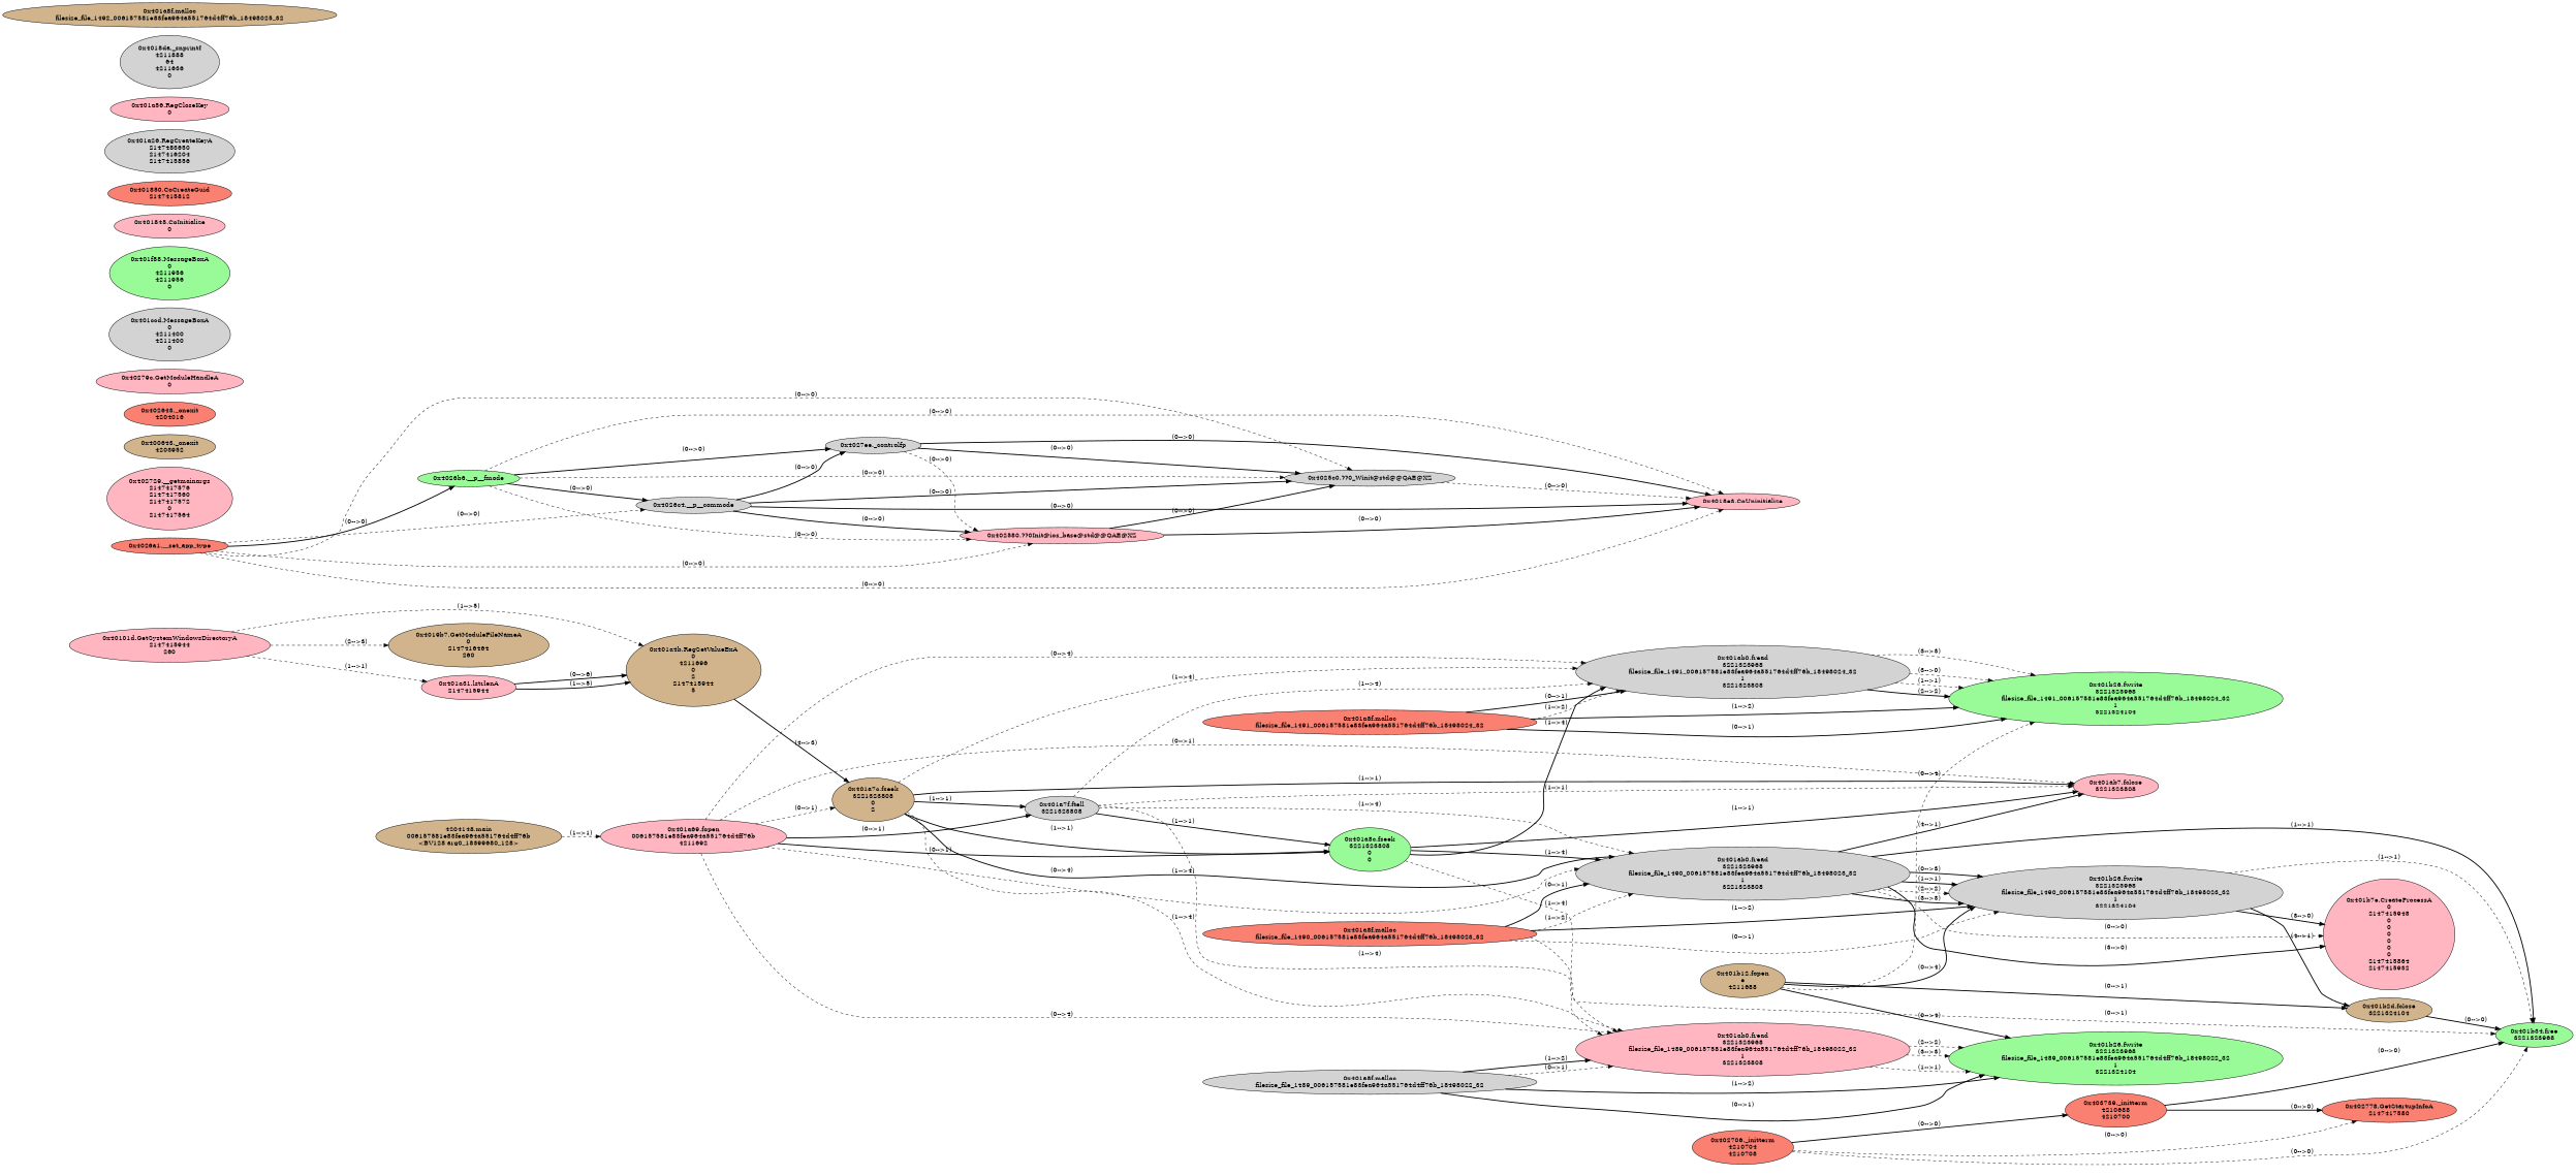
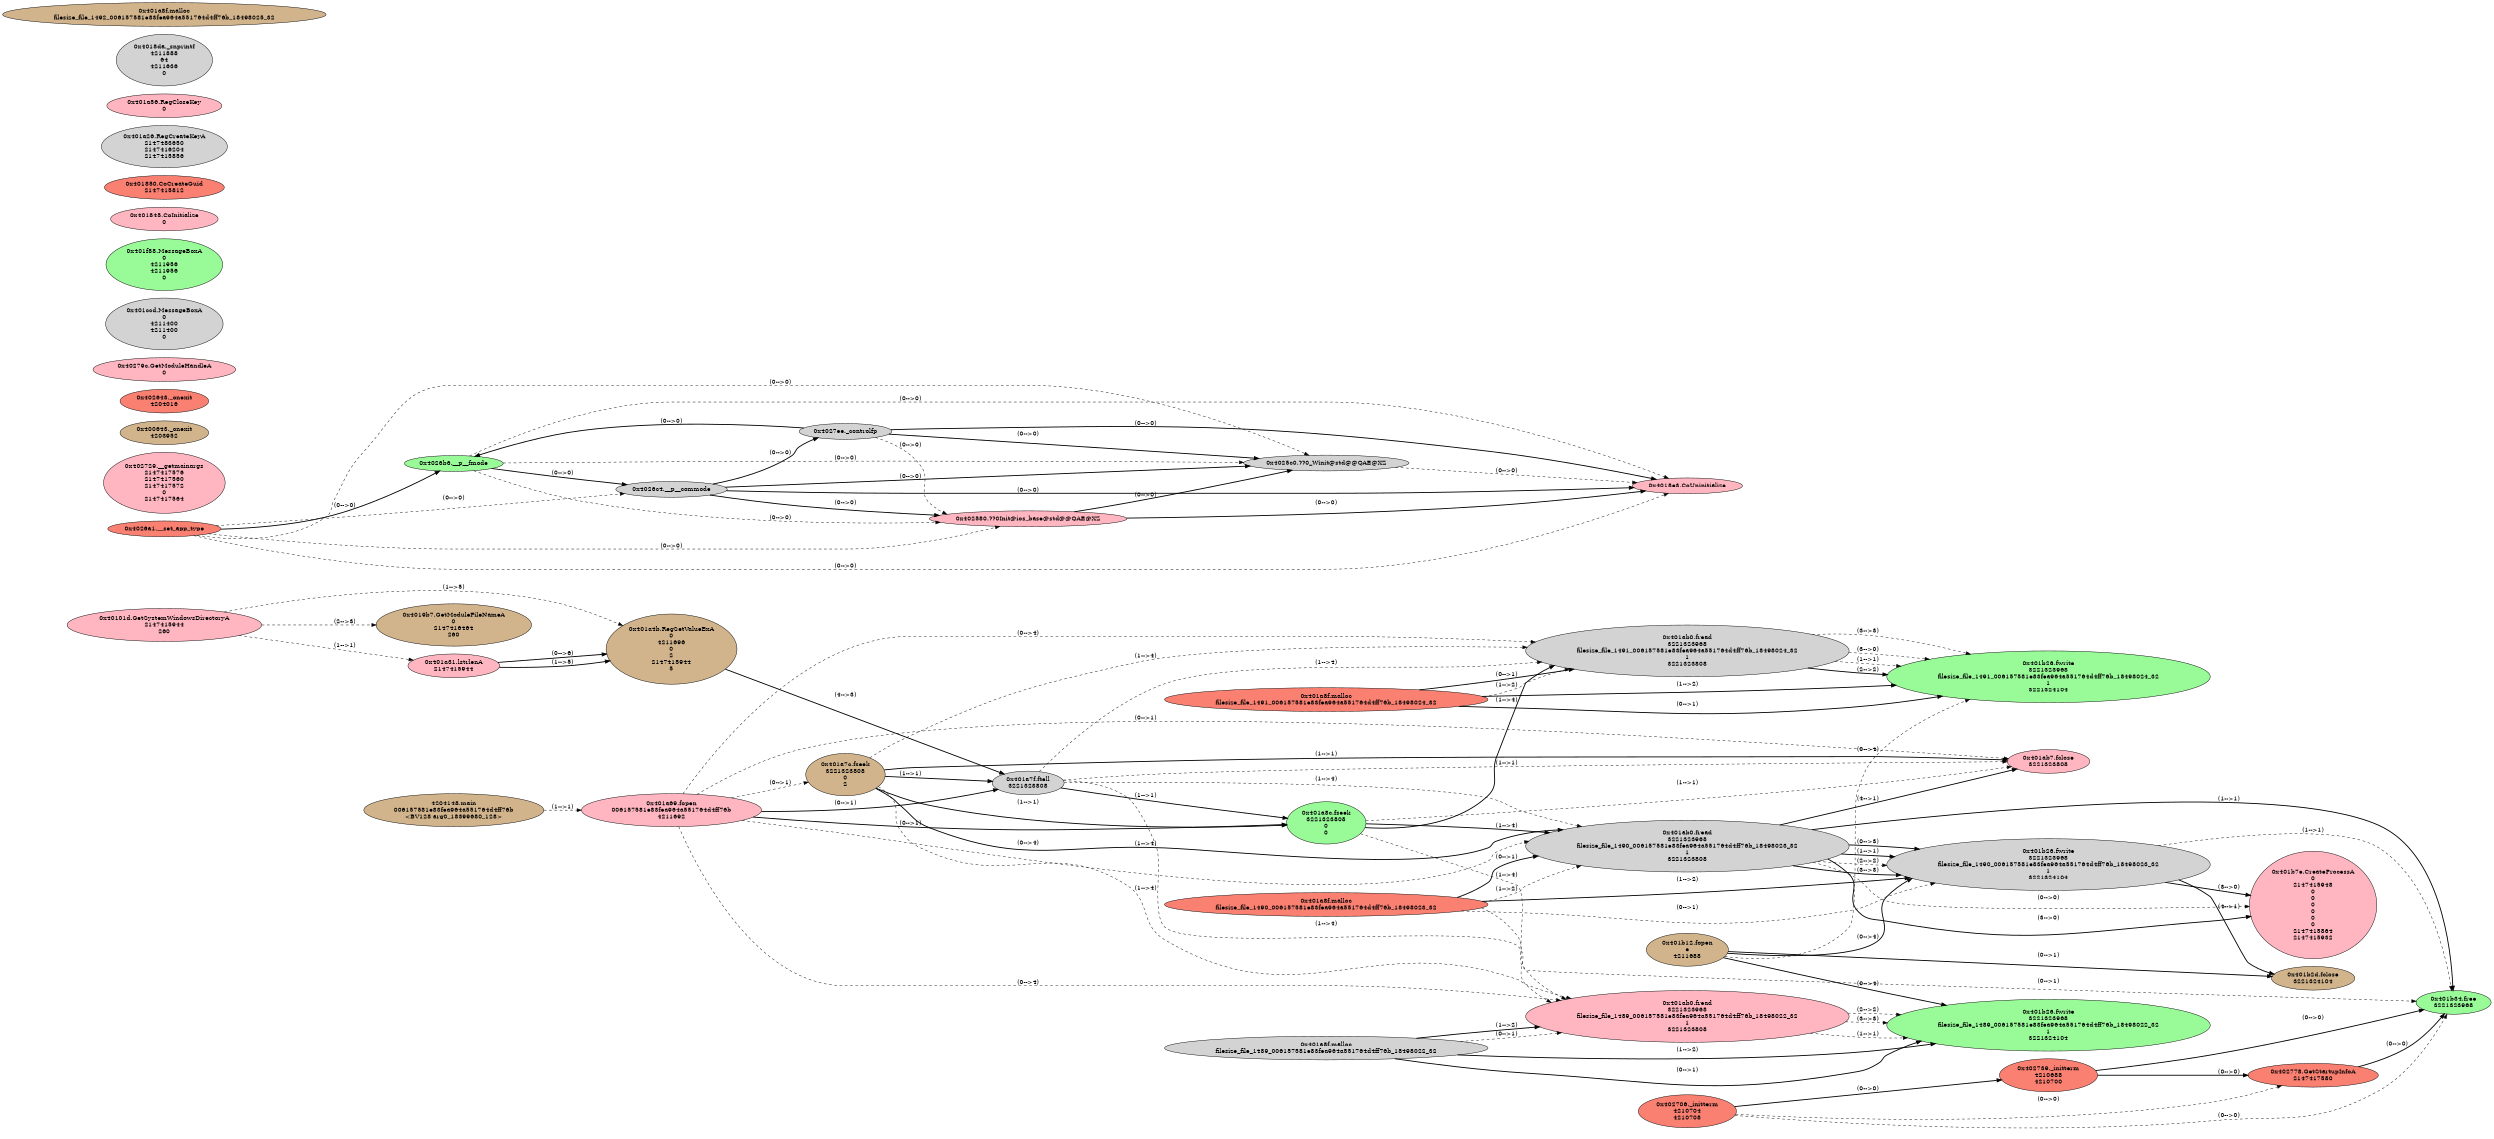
  digraph {
    rankdir=LR
    node [fillcolor=lightpink style=filled]
    edge [style=bold]
    n1 [fillcolor=tan label="4204148.main\n006157581e83fea964a551764d4ff76b\n<BV128 arg0_18399680_128>"]
    n2 [label="0x401a69.fopen\n006157581e83fea964a551764d4ff76b\n4211692"]
    n3 [fillcolor=tan label="0x401a7c.fseek\n3221323808\n0\n2"]
    n4 [fillcolor=lightgrey label="0x401a7f.ftell\n3221323808"]
    n5 [fillcolor=palegreen label="0x401a8c.fseek\n3221323808\n0\n0"]
    n6 [fillcolor=lightgrey label="0x401ab0.fread\n3221323968\nfilesize_file_1490_006157581e83fea964a551764d4ff76b_18498023_32\n1\n3221323808"]
    n7 [label="0x401ab7.fclose\n3221323808"]
    n8 [fillcolor=lightgrey label="0x401ab0.fread\n3221323968\nfilesize_file_1491_006157581e83fea964a551764d4ff76b_18498024_32\n1\n3221323808"]
    n9 [label="0x401ab0.fread\n3221323968\nfilesize_file_1489_006157581e83fea964a551764d4ff76b_18498022_32\n1\n3221323808"]
    n10 [fillcolor=salmon label="0x4026a1.__set_app_type\n"]
    n11 [fillcolor=palegreen label="0x4026b6.__p__fmode\n"]
    n12 [fillcolor=lightgrey label="0x4026c4.__p__commode\n"]
    n13 [label="0x402580.??0Init@ios_base@std@@QAE@XZ\n"]
    n14 [fillcolor=lightgrey label="0x4025c0.??0_Winit@std@@QAE@XZ\n"]
    n15 [label="0x4018e3.CoUninitialize\n"]
    n16 [fillcolor=lightgrey label="0x4027ee._controlfp\n"]
    n17 [fillcolor=salmon label="0x402706._initterm\n4210704\n4210708"]
-   n18 [fillcolor=salmon label="0x403739._initterm\n4210688\n4210700"]
+   n18 [fillcolor=salmon label="0x402739._initterm\n4210688\n4210700"]
    n19 [fillcolor=salmon label="0x402778.GetStartupInfoA\n2147417580"]
    n20 [fillcolor=palegreen label="0x401b34.free\n3221323968"]
    n21 [label="0x402729.__getmainargs\n2147417576\n2147417560\n2147417572\n0\n2147417564"]
    n22 [fillcolor=tan label="0x400643._onexit\n4203952"]
    n23 [fillcolor=salmon label="0x402643._onexit\n4204016"]
    n24 [label="0x40279c.GetModuleHandleA\n0"]
    n25 [fillcolor=lightgrey label="0x401ccd.MessageBoxA\n0\n4211400\n4211400\n0"]
    n26 [fillcolor=palegreen label="0x401f88.MessageBoxA\n0\n4211956\n4211956\n0"]
    n27 [label="0x401845.CoInitialize\n0"]
    n28 [fillcolor=salmon label="0x401850.CoCreateGuid\n2147415812"]
    n29 [label="0x40101d.GetSystemWindowsDirectoryA\n2147415944\n260"]
    n30 [fillcolor=tan label="0x4019b7.GetModuleFileNameA\n0\n2147416464\n260"]
    n31 [label="0x401a31.lstrlenA\n2147415944"]
    n32 [fillcolor=tan label="0x401a4b.RegSetValueExA\n0\n4211696\n0\n2\n2147415944\n5"]
    n33 [fillcolor=lightgrey label="0x401a26.RegCreateKeyA\n2147483650\n2147416204\n2147415856"]
    n34 [label="0x401a56.RegCloseKey\n0"]
    n35 [fillcolor=lightgrey label="0x401b26.fwrite\n3221323968\nfilesize_file_1490_006157581e83fea964a551764d4ff76b_18498023_32\n1\n3221324104"]
    n36 [label="0x401b7e.CreateProcessA\n0\n2147415948\n0\n0\n0\n0\n0\n0\n2147415864\n2147415932"]
    n37 [fillcolor=palegreen label="0x401b26.fwrite\n3221323968\nfilesize_file_1491_006157581e83fea964a551764d4ff76b_18498024_32\n1\n3221324104"]
    n38 [fillcolor=palegreen label="0x401b26.fwrite\n3221323968\nfilesize_file_1489_006157581e83fea964a551764d4ff76b_18498022_32\n1\n3221324104"]
    n39 [fillcolor=salmon label="0x401a8f.malloc\nfilesize_file_1490_006157581e83fea964a551764d4ff76b_18498023_32"]
    n40 [fillcolor=tan label="0x401b2d.fclose\n3221324104"]
    n41 [fillcolor=tan label="0x401b12.fopen\ne\n4211688"]
    n42 [fillcolor=lightgrey label="0x401a8f.malloc\nfilesize_file_1489_006157581e83fea964a551764d4ff76b_18498022_32"]
    n43 [fillcolor=lightgrey label="0x4018da._snprintf\n4211888\n64\n4211636\n0"]
    n44 [fillcolor=salmon label="0x401a8f.malloc\nfilesize_file_1491_006157581e83fea964a551764d4ff76b_18498024_32"]
    n45 [fillcolor=tan label="0x401a8f.malloc\nfilesize_file_1492_006157581e83fea964a551764d4ff76b_18498025_32"]
    n1 -> n2 [label="(1-->1)" style=dashed]
    n2 -> n3 [label="(0-->1)" style=dashed]
    n2 -> n4 [label="(0-->1)"]
    n2 -> n5 [label="(0-->1)"]
    n2 -> n6 [label="(0-->4)" style=dashed]
    n2 -> n7 [label="(0-->1)" style=dashed]
    n2 -> n8 [label="(0-->4)" style=dashed]
    n2 -> n9 [label="(0-->4)" style=dashed]
    n3 -> n4 [label="(1-->1)"]
    n3 -> n5 [label="(1-->1)"]
    n3 -> n6 [label="(1-->4)"]
    n3 -> n7 [label="(1-->1)"]
    n3 -> n8 [label="(1-->4)" style=dashed]
    n3 -> n9 [label="(1-->4)" style=dashed]
    n4 -> n5 [label="(1-->1)"]
    n4 -> n6 [label="(1-->4)" style=dashed]
    n4 -> n7 [label="(1-->1)" style=dashed]
    n4 -> n8 [label="(1-->4)" style=dashed]
    n4 -> n9 [label="(1-->4)" style=dashed]
    n5 -> n6 [label="(1-->4)"]
-   n5 -> n7 [label="(1-->1)"]
+   n5 -> n7 [label="(1-->1)" style=dashed]
    n5 -> n8 [label="(1-->4)"]
    n5 -> n9 [label="(1-->4)" style=dashed]
    n6 -> n7 [label="(4-->1)"]
    n6 -> n20 [label="(1-->1)"]
    n6 -> n35 [label="(1-->1)"]
    n6 -> n35 [label="(2-->2)" style=dashed]
    n6 -> n35 [label="(3-->3)"]
    n6 -> n35 [label="(0-->3)"]
    n6 -> n36 [label="(3-->0)"]
    n6 -> n36 [label="(0-->0)" style=dashed]
    n8 -> n37 [label="(1-->1)" style=dashed]
    n8 -> n37 [label="(2-->2)"]
    n8 -> n37 [label="(3-->3)" style=dashed]
    n8 -> n37 [label="(3-->0)" style=dashed]
    n9 -> n38 [label="(1-->1)" style=dashed]
    n9 -> n38 [label="(2-->2)" style=dashed]
    n9 -> n38 [label="(3-->3)" style=dashed]
    n10 -> n11 [label="(0-->0)"]
    n10 -> n12 [label="(0-->0)" style=dashed]
    n10 -> n13 [label="(0-->0)" style=dashed]
    n10 -> n14 [label="(0-->0)" style=dashed]
    n10 -> n15 [label="(0-->0)" style=dashed]
    n11 -> n12 [label="(0-->0)"]
    n11 -> n13 [label="(0-->0)" style=dashed]
    n11 -> n14 [label="(0-->0)" style=dashed]
    n11 -> n15 [label="(0-->0)" style=dashed]
-   n11 -> n16 [label="(0-->0)"]
+   n16 -> n11 [label="(0-->0)"]
    n12 -> n13 [label="(0-->0)"]
    n12 -> n14 [label="(0-->0)"]
    n12 -> n15 [label="(0-->0)"]
    n12 -> n16 [label="(0-->0)"]
    n13 -> n14 [label="(0-->0)"]
    n13 -> n15 [label="(0-->0)"]
    n14 -> n15 [label="(0-->0)" style=dashed]
    n16 -> n13 [label="(0-->0)" style=dashed]
    n16 -> n14 [label="(0-->0)"]
    n16 -> n15 [label="(0-->0)"]
    n17 -> n18 [label="(0-->0)"]
    n17 -> n19 [label="(0-->0)" style=dashed]
    n17 -> n20 [label="(0-->0)" style=dashed]
    n18 -> n19 [label="(0-->0)"]
    n18 -> n20 [label="(0-->0)"]
-   n40 -> n20 [label="(0-->0)"]
+   n19 -> n20 [label="(0-->0)"]
    n29 -> n30 [label="(2-->3)" style=dashed]
    n29 -> n31 [label="(1-->1)" style=dashed]
    n29 -> n32 [label="(1-->5)" style=dashed]
    n31 -> n32 [label="(1-->5)"]
    n31 -> n32 [label="(0-->6)"]
-   n32 -> n3 [label="(4-->3)"]
+   n32 -> n4 [label="(4-->3)"]
    n35 -> n20 [label="(1-->1)" style=dashed]
    n35 -> n36 [label="(3-->0)"]
    n35 -> n40 [label="(4-->1)"]
    n39 -> n6 [label="(0-->1)"]
    n39 -> n6 [label="(1-->2)" style=dashed]
    n39 -> n20 [label="(0-->1)" style=dashed]
    n39 -> n35 [label="(0-->1)" style=dashed]
    n39 -> n35 [label="(1-->2)"]
    n41 -> n35 [label="(0-->4)"]
    n41 -> n37 [label="(0-->4)" style=dashed]
    n41 -> n38 [label="(0-->4)"]
    n41 -> n40 [label="(0-->1)"]
    n42 -> n9 [label="(0-->1)" style=dashed]
    n42 -> n9 [label="(1-->2)"]
    n42 -> n38 [label="(0-->1)"]
    n42 -> n38 [label="(1-->2)"]
    n44 -> n8 [label="(0-->1)"]
    n44 -> n8 [label="(1-->2)" style=dashed]
    n44 -> n37 [label="(0-->1)"]
    n44 -> n37 [label="(1-->2)"]
  }
